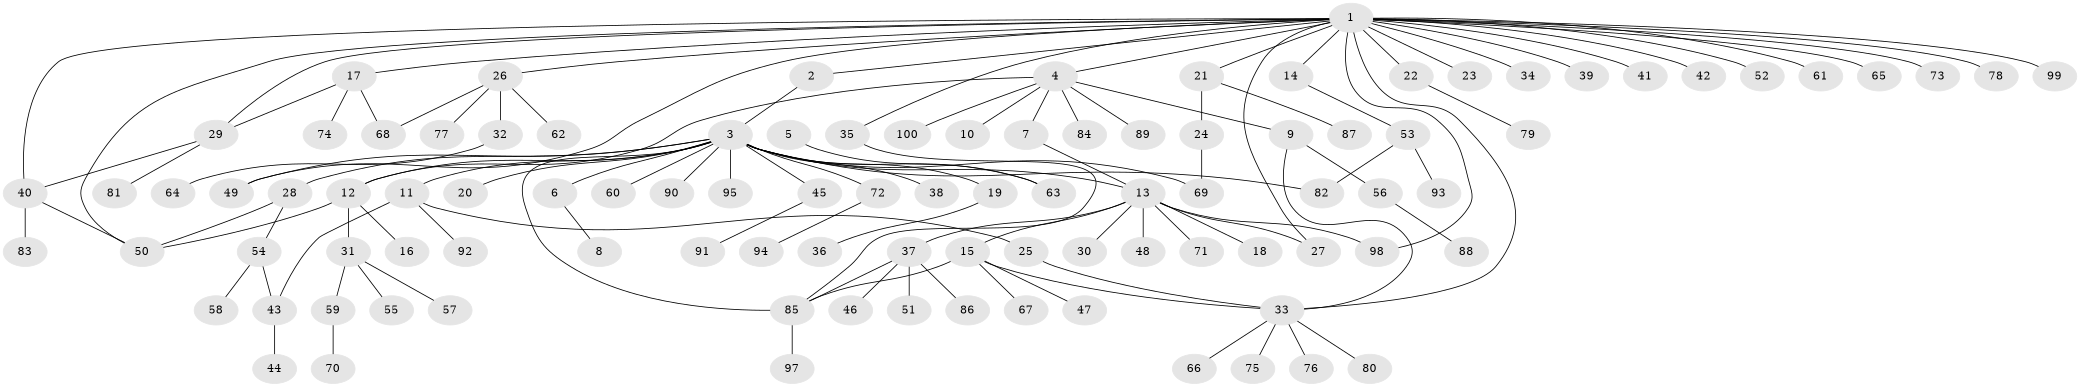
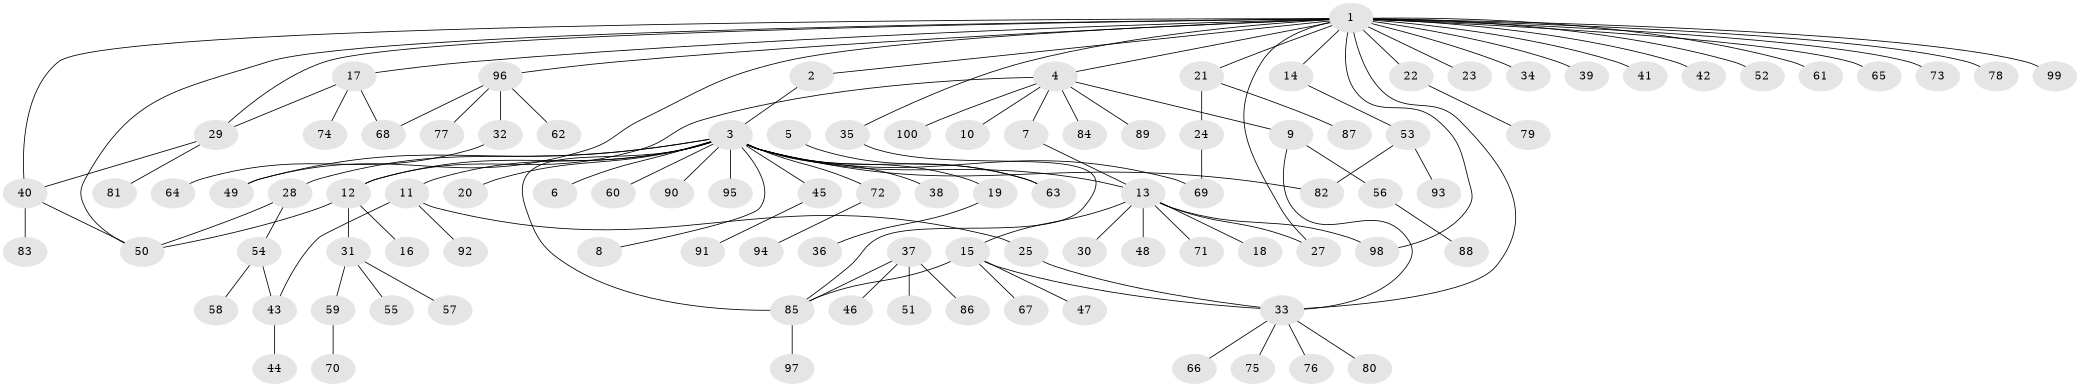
  graph {
    node [color=gray90 style=filled]
    1
    2
    4
    14
    17
    21
    22
    23
-   26
+   26 [label=96]
    27
    29
    33
    34
    35
    39
    40
    41
    42
    49
    50
    52
    61
    65
    73
    78
    98
    99
    3
    12
    7
    9
    10
    84
    89
    100
    5
    63
    53
    68
    74
    24
    87
    79
    32
    62
    77
    81
    66
    75
    76
    80
    85
    83
    6
    8
    11
    13
    19
    20
    28
    38
    45
    60
    69
    72
    82
    90
    95
    25
    43
    92
    16
    31
    15
    18
    30
    37
    48
    71
    36
    54
    91
    94
    97
    56
    88
    44
    55
    57
    59
    47
    67
    46
    51
    86
    93
    64
    58
    70
    1 -- 2
    1 -- 4
    1 -- 14
    1 -- 17
    1 -- 21
    1 -- 22
    1 -- 23
    1 -- 26
    1 -- 27
    1 -- 29
    1 -- 33
    1 -- 34
    1 -- 35
    1 -- 39
    1 -- 40
    1 -- 41
    1 -- 42
    1 -- 49
    1 -- 50
    1 -- 52
    1 -- 61
    1 -- 65
    1 -- 73
    1 -- 78
    1 -- 98
    1 -- 99
    2 -- 3
    4 -- 12
    4 -- 7
    4 -- 9
    4 -- 10
    4 -- 84
    4 -- 89
    4 -- 100
    14 -- 53
    17 -- 29
    17 -- 68
    17 -- 74
    21 -- 24
    21 -- 87
    22 -- 79
    26 -- 68
    26 -- 32
    26 -- 62
    26 -- 77
    29 -- 40
    29 -- 81
    33 -- 66
    33 -- 75
    33 -- 76
    33 -- 80
    35 -- 85
    40 -- 50
    40 -- 83
    3 -- 49
    3 -- 12
    3 -- 63
    3 -- 85
    3 -- 6
-   6 -- 8
+   3 -- 8
    3 -- 11
    3 -- 13
    3 -- 19
    3 -- 20
    3 -- 28
    3 -- 38
    3 -- 45
    3 -- 60
    3 -- 69
    3 -- 72
    3 -- 82
    3 -- 90
    3 -- 95
    12 -- 50
    12 -- 16
    12 -- 31
    7 -- 13
    9 -- 33
    9 -- 56
    5 -- 63
    53 -- 82
    53 -- 93
    24 -- 69
    32 -- 64
    85 -- 97
    11 -- 25
    11 -- 43
    11 -- 92
    13 -- 27
    13 -- 98
    13 -- 15
    13 -- 18
    13 -- 30
-   13 -- 37
    13 -- 48
    13 -- 71
    19 -- 36
    28 -- 50
    28 -- 54
    45 -- 91
    72 -- 94
    25 -- 33
    43 -- 44
    31 -- 55
    31 -- 57
    31 -- 59
    15 -- 33
    15 -- 85
    15 -- 47
    15 -- 67
    37 -- 85
    37 -- 46
    37 -- 51
    37 -- 86
    54 -- 43
    54 -- 58
    56 -- 88
    59 -- 70
  }
